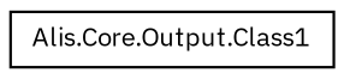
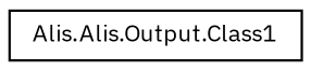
  digraph {
    rankdir=LR
    fontname="IBM Plex Sans"
-   n1 [color=black fillcolor=white fontname="IBM Plex Sans" fontsize=10 height=0.2 label="Alis.Core.Output.Class1" shape=record style=filled width=0.4]
+   n1 [color=black fillcolor=white fontname="IBM Plex Sans" fontsize=10 height=0.2 label="Alis.Alis.Output.Class1" shape=record style=filled width=0.4]
  }
